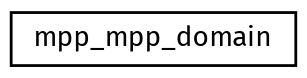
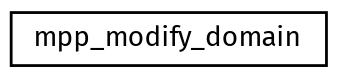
  digraph {
    rankdir=LR
    fontname="Fira Sans"
-   n1 [color=black fillcolor=white fontname="Fira Sans" fontsize=10 height=0.2 label=mpp_mpp_domain shape=record style=filled width=0.4]
+   n1 [color=black fillcolor=white fontname="Fira Sans" fontsize=10 height=0.2 label=mpp_modify_domain shape=record style=filled width=0.4]
  }
